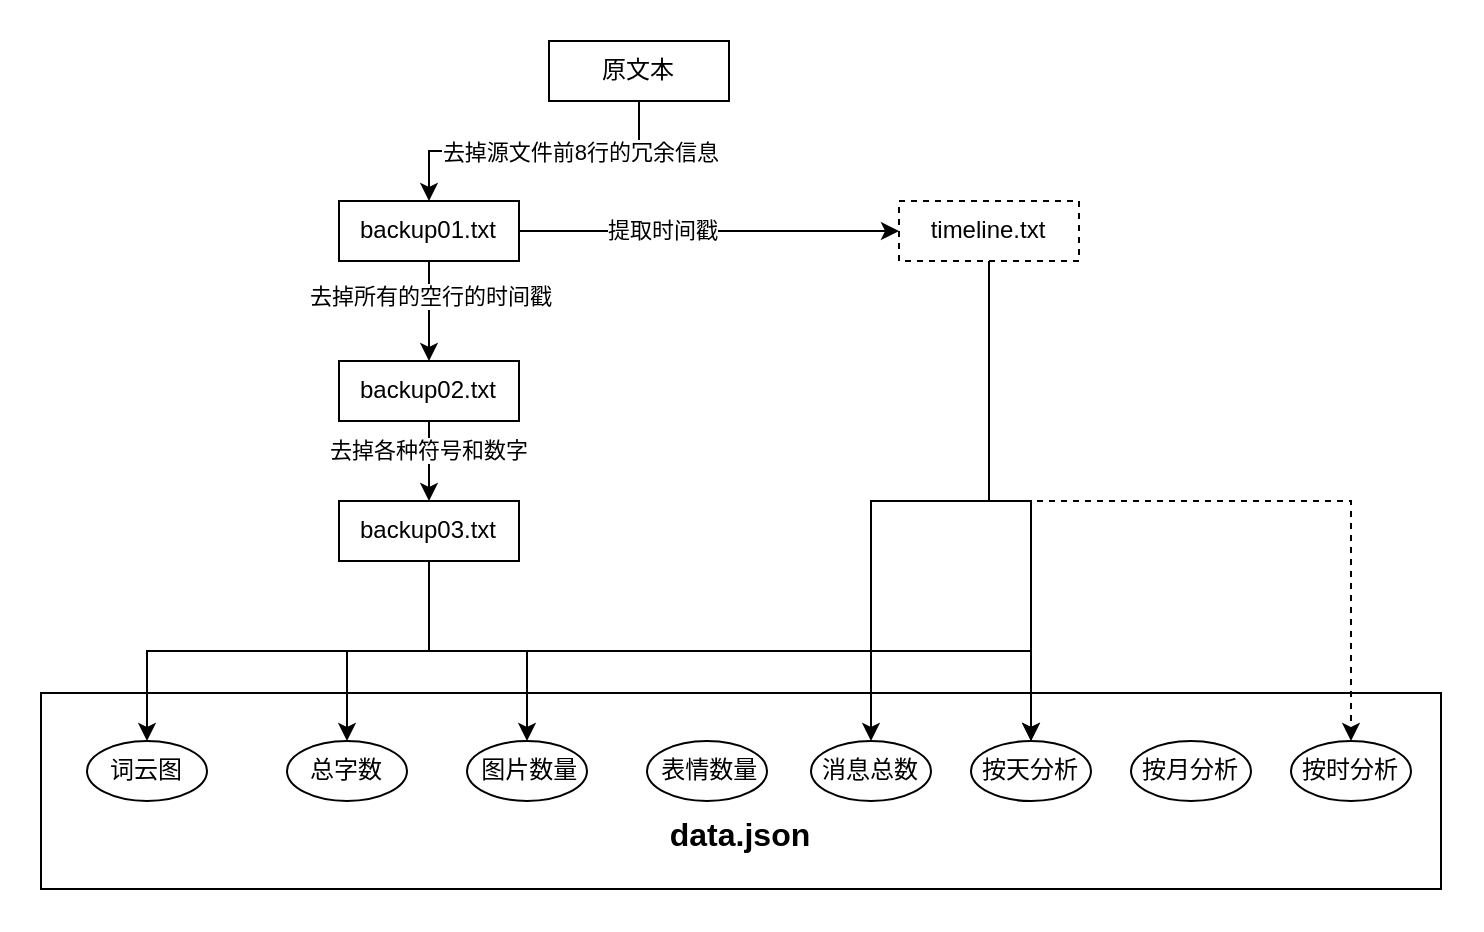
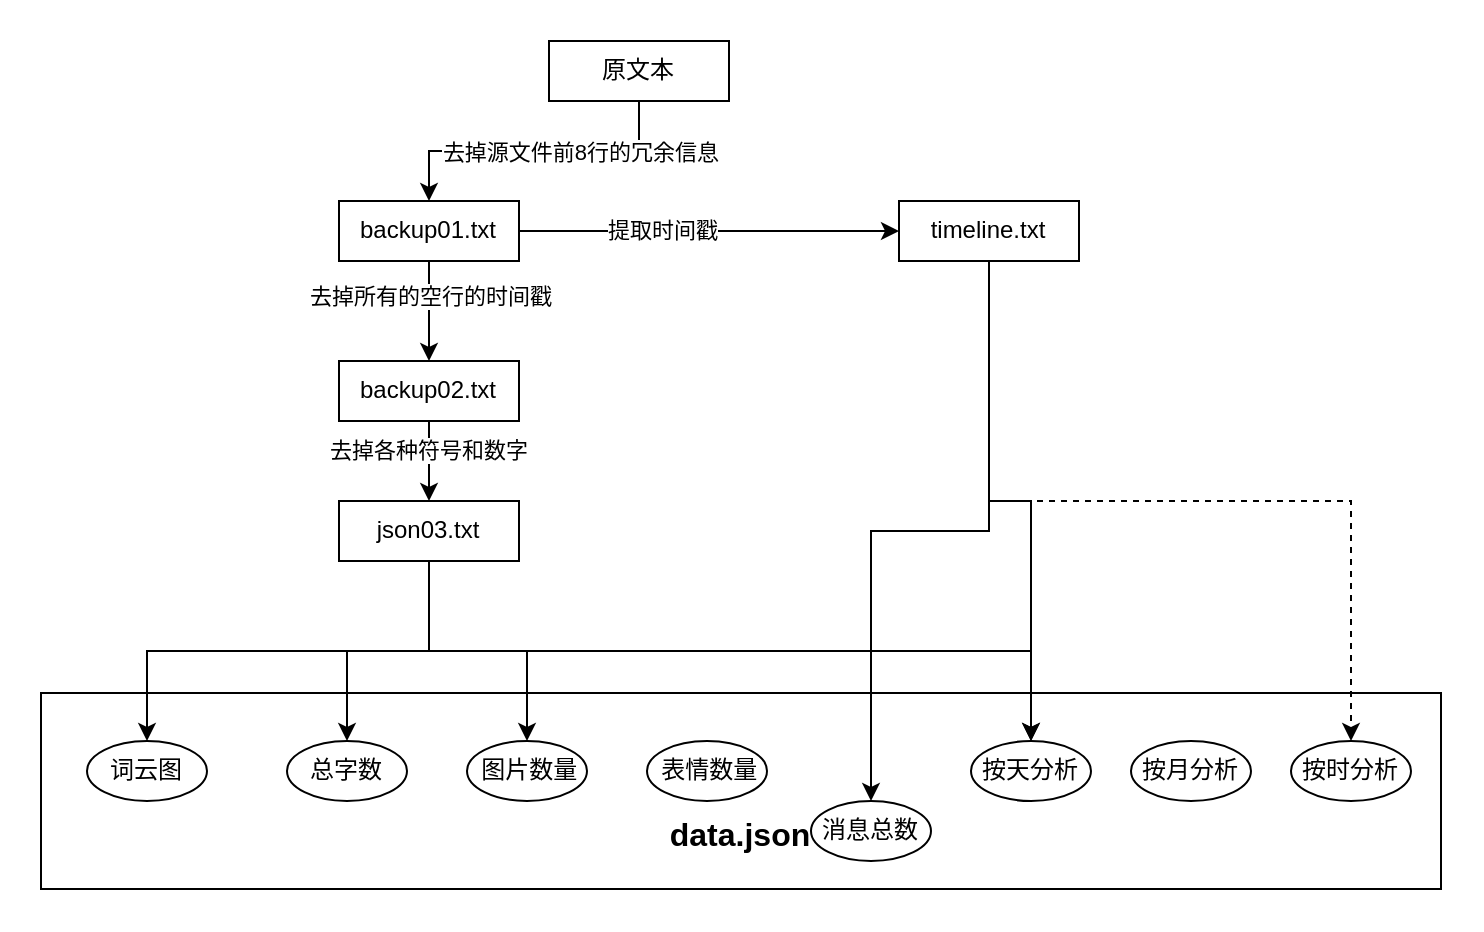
  <mxCell id="0" />
  <mxCell id="1" parent="0" />
  <mxCell id="2" style="edgeStyle=orthogonalEdgeStyle;rounded=0;orthogonalLoop=1;jettySize=auto;html=1;exitX=0.5;exitY=1;exitDx=0;exitDy=0;entryX=0.5;entryY=0;entryDx=0;entryDy=0;" edge="1" parent="1" source="4" target="17"><mxGeometry relative="1" as="geometry" /></mxCell>
  <mxCell id="3" value="去掉源文件前8行的冗余信息" style="edgeLabel;html=1;align=center;verticalAlign=middle;resizable=0;points=[];" vertex="1" connectable="0" parent="2"><mxGeometry x="-0.293" relative="1" as="geometry"><mxPoint as="offset" /></mxGeometry></mxCell>
  <mxCell id="4" value="原文本" style="rounded=0;whiteSpace=wrap;html=1;" vertex="1" parent="1"><mxGeometry x="274" y="20" width="90" height="30" as="geometry" /></mxCell>
  <mxCell id="5" style="edgeStyle=orthogonalEdgeStyle;rounded=0;orthogonalLoop=1;jettySize=auto;html=1;exitX=0.5;exitY=1;exitDx=0;exitDy=0;entryX=0.5;entryY=0;entryDx=0;entryDy=0;" edge="1" parent="1" source="7" target="12"><mxGeometry relative="1" as="geometry" /></mxCell>
  <mxCell id="6" value="去掉各种符号和数字" style="edgeLabel;html=1;align=center;verticalAlign=middle;resizable=0;points=[];" vertex="1" connectable="0" parent="5"><mxGeometry x="-0.312" y="-1" relative="1" as="geometry"><mxPoint as="offset" /></mxGeometry></mxCell>
  <mxCell id="7" value="backup02.txt" style="rounded=0;whiteSpace=wrap;html=1;" vertex="1" parent="1"><mxGeometry x="169" y="180" width="90" height="30" as="geometry" /></mxCell>
  <mxCell id="8" style="edgeStyle=orthogonalEdgeStyle;rounded=0;orthogonalLoop=1;jettySize=auto;html=1;exitX=0.5;exitY=1;exitDx=0;exitDy=0;entryX=0.5;entryY=0;entryDx=0;entryDy=0;" edge="1" parent="1" source="12" target="22"><mxGeometry relative="1" as="geometry" /></mxCell>
  <mxCell id="9" style="edgeStyle=orthogonalEdgeStyle;rounded=0;orthogonalLoop=1;jettySize=auto;html=1;exitX=0.5;exitY=1;exitDx=0;exitDy=0;entryX=0.5;entryY=0;entryDx=0;entryDy=0;" edge="1" parent="1" source="12" target="23"><mxGeometry relative="1" as="geometry" /></mxCell>
  <mxCell id="10" style="edgeStyle=orthogonalEdgeStyle;rounded=0;orthogonalLoop=1;jettySize=auto;html=1;exitX=0.5;exitY=1;exitDx=0;exitDy=0;entryX=0.5;entryY=0;entryDx=0;entryDy=0;" edge="1" parent="1" source="12" target="24"><mxGeometry relative="1" as="geometry" /></mxCell>
  <mxCell id="11" style="edgeStyle=orthogonalEdgeStyle;rounded=0;orthogonalLoop=1;jettySize=auto;html=1;exitX=0.5;exitY=1;exitDx=0;exitDy=0;" edge="1" parent="1" source="12" target="27"><mxGeometry relative="1" as="geometry" /></mxCell>
- <mxCell id="12" value="backup03.txt" style="rounded=0;whiteSpace=wrap;html=1;" vertex="1" parent="1"><mxGeometry x="169" y="250" width="90" height="30" as="geometry" /></mxCell>
+ <mxCell id="12" value="json03.txt" style="rounded=0;whiteSpace=wrap;html=1;" vertex="1" parent="1"><mxGeometry x="169" y="250" width="90" height="30" as="geometry" /></mxCell>
  <mxCell id="13" style="edgeStyle=orthogonalEdgeStyle;rounded=0;orthogonalLoop=1;jettySize=auto;html=1;exitX=0.5;exitY=1;exitDx=0;exitDy=0;entryX=0.5;entryY=0;entryDx=0;entryDy=0;" edge="1" parent="1" source="17" target="7"><mxGeometry relative="1" as="geometry" /></mxCell>
  <mxCell id="14" value="去掉所有的空行的时间戳" style="edgeLabel;html=1;align=center;verticalAlign=middle;resizable=0;points=[];" vertex="1" connectable="0" parent="13"><mxGeometry x="-0.336" relative="1" as="geometry"><mxPoint as="offset" /></mxGeometry></mxCell>
  <mxCell id="15" style="edgeStyle=orthogonalEdgeStyle;rounded=0;orthogonalLoop=1;jettySize=auto;html=1;exitX=1;exitY=0.5;exitDx=0;exitDy=0;entryX=0;entryY=0.5;entryDx=0;entryDy=0;" edge="1" parent="1" source="17" target="21"><mxGeometry relative="1" as="geometry" /></mxCell>
  <mxCell id="16" value="提取时间戳" style="edgeLabel;html=1;align=center;verticalAlign=middle;resizable=0;points=[];" vertex="1" connectable="0" parent="15"><mxGeometry x="-0.253" y="1" relative="1" as="geometry"><mxPoint as="offset" /></mxGeometry></mxCell>
  <mxCell id="17" value="backup01.txt&lt;br&gt;" style="rounded=0;whiteSpace=wrap;html=1;" vertex="1" parent="1"><mxGeometry x="169" y="100" width="90" height="30" as="geometry" /></mxCell>
  <mxCell id="18" style="edgeStyle=orthogonalEdgeStyle;rounded=0;orthogonalLoop=1;jettySize=auto;html=1;exitX=0.5;exitY=1;exitDx=0;exitDy=0;entryX=0.5;entryY=0;entryDx=0;entryDy=0;" edge="1" parent="1" source="21" target="26"><mxGeometry relative="1" as="geometry" /></mxCell>
  <mxCell id="19" style="edgeStyle=orthogonalEdgeStyle;rounded=0;orthogonalLoop=1;jettySize=auto;html=1;exitX=0.5;exitY=1;exitDx=0;exitDy=0;entryX=0.5;entryY=0;entryDx=0;entryDy=0;" edge="1" parent="1" source="21" target="27"><mxGeometry relative="1" as="geometry" /></mxCell>
  <mxCell id="20" style="edgeStyle=orthogonalEdgeStyle;rounded=0;orthogonalLoop=1;jettySize=auto;html=1;exitX=0.5;exitY=1;exitDx=0;exitDy=0;entryX=0.5;entryY=0;entryDx=0;entryDy=0;dashed=1;" edge="1" parent="1" source="21" target="29"><mxGeometry relative="1" as="geometry" /></mxCell>
- <mxCell id="21" value="timeline.txt" style="rounded=0;whiteSpace=wrap;html=1;dashed=1;" vertex="1" parent="1"><mxGeometry x="449" y="100" width="90" height="30" as="geometry" /></mxCell>
+ <mxCell id="21" value="timeline.txt" style="rounded=0;whiteSpace=wrap;html=1;" vertex="1" parent="1"><mxGeometry x="449" y="100" width="90" height="30" as="geometry" /></mxCell>
  <mxCell id="22" value="词云图" style="ellipse;whiteSpace=wrap;html=1;" vertex="1" parent="1"><mxGeometry x="43" y="370" width="60" height="30" as="geometry" /></mxCell>
  <mxCell id="23" value="总字数" style="ellipse;whiteSpace=wrap;html=1;" vertex="1" parent="1"><mxGeometry x="143" y="370" width="60" height="30" as="geometry" /></mxCell>
  <mxCell id="24" value="&amp;nbsp;图片数量" style="ellipse;whiteSpace=wrap;html=1;" vertex="1" parent="1"><mxGeometry x="233" y="370" width="60" height="30" as="geometry" /></mxCell>
  <mxCell id="25" value="&amp;nbsp;表情数量" style="ellipse;whiteSpace=wrap;html=1;" vertex="1" parent="1"><mxGeometry x="323" y="370" width="60" height="30" as="geometry" /></mxCell>
- <mxCell id="26" value="消息总数" style="ellipse;whiteSpace=wrap;html=1;" vertex="1" parent="1"><mxGeometry x="405" y="370" width="60" height="30" as="geometry" /></mxCell>
+ <mxCell id="26" value="消息总数" style="ellipse;whiteSpace=wrap;html=1;" vertex="1" parent="1"><mxGeometry x="405" y="400" width="60" height="30" as="geometry" /></mxCell>
  <mxCell id="27" value="按天分析" style="ellipse;whiteSpace=wrap;html=1;" vertex="1" parent="1"><mxGeometry x="485" y="370" width="60" height="30" as="geometry" /></mxCell>
  <mxCell id="28" value="按月分析" style="ellipse;whiteSpace=wrap;html=1;" vertex="1" parent="1"><mxGeometry x="565" y="370" width="60" height="30" as="geometry" /></mxCell>
  <mxCell id="29" value="按时分析" style="ellipse;whiteSpace=wrap;html=1;" vertex="1" parent="1"><mxGeometry x="645" y="370" width="60" height="30" as="geometry" /></mxCell>
  <mxCell id="30" value="&lt;br&gt;&lt;br&gt;&lt;br&gt;&lt;b&gt;&lt;font style=&quot;font-size: 16px&quot;&gt;data.json&lt;/font&gt;&lt;/b&gt;" style="rounded=0;whiteSpace=wrap;html=1;fillColor=none;" vertex="1" parent="1"><mxGeometry x="20" y="346" width="700" height="98" as="geometry" /></mxCell>
